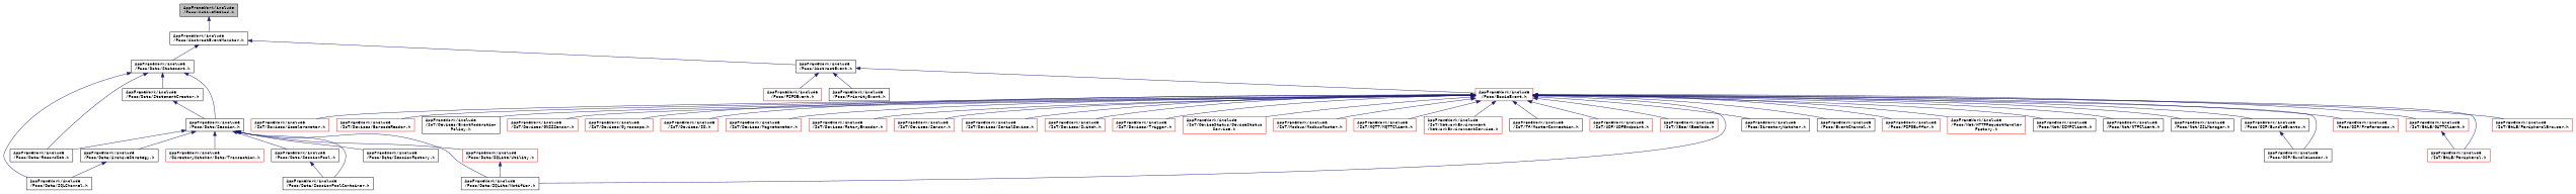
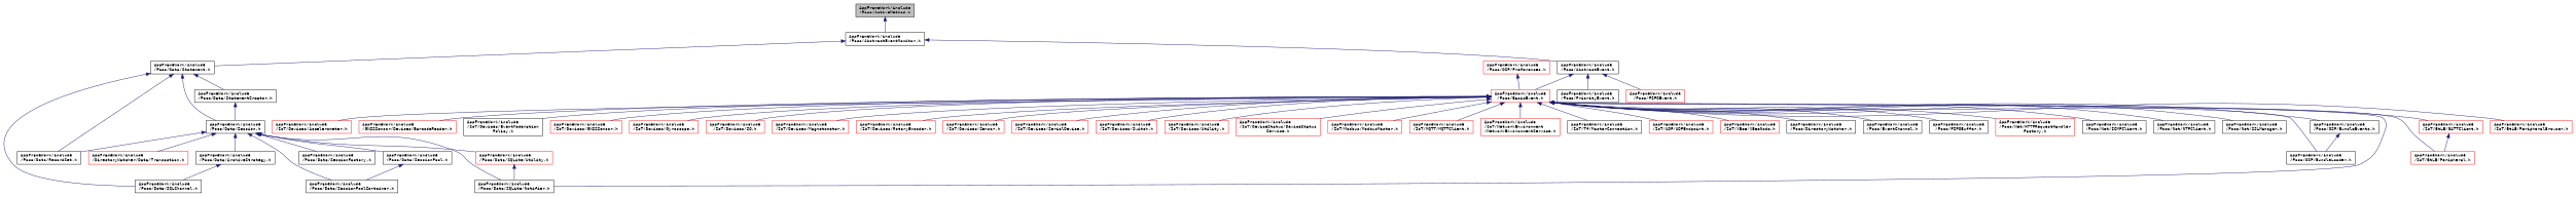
  digraph {
    fontname="DejaVu Sans Mono"
    node [color=red fillcolor=white fontname="DejaVu Sans Mono" fontsize=10 shape=record style=filled]
    edge [color=midnightblue dir=back fontname="DejaVu Sans Mono" fontsize=10 labelfontname=Helvetica labelfontsize=10 style=solid]
    n1 [color=black fillcolor=grey75 fontcolor=black height=0.2 label="AppFrameWork/include\l/Poco/ActiveMethod.h" width=0.4]
    n2 [color=black height=0.2 label="AppFrameWork/include\l/Poco/AbstractEventMonitor.h" width=0.4]
    n3 [color=black height=0.2 label="AppFrameWork/include\l/Poco/Data/Statement.h" width=0.4]
    n4 [color=black height=0.2 label="AppFrameWork/include\l/Poco/AbstractEvent.h" width=0.4]
    n5 [color=black height=0.2 label="AppFrameWork/include\l/Poco/Data/RecordSet.h" width=0.4]
    n6 [color=black height=0.2 label="AppFrameWork/include\l/Poco/Data/Session.h" width=0.4]
    n7 [color=black height=0.2 label="AppFrameWork/include\l/Poco/Data/SQLChannel.h" width=0.4]
    n8 [color=black height=0.2 label="AppFrameWork/include\l/Poco/Data/StatementCreator.h" width=0.4]
    n9 [height=0.2 label="AppFrameWork/include\l/Poco/BasicEvent.h" width=0.4]
    n10 [height=0.2 label="AppFrameWork/include\l/Poco/FIFOEvent.h" width=0.4]
    n11 [color=black height=0.2 label="AppFrameWork/include\l/Poco/PriorityEvent.h" width=0.4]
    n12 [height=0.2 label="AppFrameWork/include\l/IoT/BtLE/GATTClient.h" width=0.4]
    n13 [height=0.2 label="AppFrameWork/include\l/IoT/BtLE/Peripheral.h" width=0.4]
    n14 [height=0.2 label="AppFrameWork/include\l/IoT/BtLE/PeripheralBrowser.h" width=0.4]
    n15 [height=0.2 label="AppFrameWork/include\l/IoT/Devices/Accelerometer.h" width=0.4]
-   n16 [height=0.2 label="AppFrameWork/include\l/IoT/Devices/BarcodeReader.h" width=0.4]
+   n16 [height=0.2 label="AppFrameWork/include\l/GNSSSensor/Devices/BarcodeReader.h" width=0.4]
    n17 [color=black height=0.2 label="AppFrameWork/include\l/IoT/Devices/EventModeration\lPolicy.h" width=0.4]
    n18 [height=0.2 label="AppFrameWork/include\l/IoT/Devices/GNSSSensor.h" width=0.4]
    n19 [height=0.2 label="AppFrameWork/include\l/IoT/Devices/Gyroscope.h" width=0.4]
    n20 [height=0.2 label="AppFrameWork/include\l/IoT/Devices/IO.h" width=0.4]
    n21 [height=0.2 label="AppFrameWork/include\l/IoT/Devices/Magnetometer.h" width=0.4]
    n22 [height=0.2 label="AppFrameWork/include\l/IoT/Devices/RotaryEncoder.h" width=0.4]
    n23 [height=0.2 label="AppFrameWork/include\l/IoT/Devices/Sensor.h" width=0.4]
    n24 [height=0.2 label="AppFrameWork/include\l/IoT/Devices/SerialDevice.h" width=0.4]
    n25 [height=0.2 label="AppFrameWork/include\l/IoT/Devices/Switch.h" width=0.4]
-   n26 [height=0.2 label="AppFrameWork/include\l/IoT/Devices/Trigger.h" width=0.4]
+   n26 [height=0.2 label="AppFrameWork/include\l/IoT/Devices/Utility.h" width=0.4]
    n27 [height=0.2 label="AppFrameWork/include\l/IoT/DeviceStatus/DeviceStatus\lService.h" width=0.4]
    n28 [height=0.2 label="AppFrameWork/include\l/IoT/Modbus/ModbusMaster.h" width=0.4]
    n29 [height=0.2 label="AppFrameWork/include\l/IoT/MQTT/MQTTClient.h" width=0.4]
    n30 [height=0.2 label="AppFrameWork/include\l/IoT/NetworkEnvironment\l/NetworkEnvironmentService.h" width=0.4]
    n31 [color=black height=0.2 label="AppFrameWork/include\l/IoT/Tf/MasterConnection.h" width=0.4]
    n32 [height=0.2 label="AppFrameWork/include\l/IoT/UDP/UDPEndpoint.h" width=0.4]
    n33 [height=0.2 label="AppFrameWork/include\l/IoT/XBee/XBeeNode.h" width=0.4]
    n34 [color=black height=0.2 label="AppFrameWork/include\l/Poco/Data/SQLite/Notifier.h" width=0.4]
    n35 [color=black height=0.2 label="AppFrameWork/include\l/Poco/DirectoryWatcher.h" width=0.4]
    n36 [color=black height=0.2 label="AppFrameWork/include\l/Poco/EventChannel.h" width=0.4]
-   n37 [height=0.2 label="AppFrameWork/include\l/Poco/FIFOBuffer.h" width=0.4]
+   n37 [color=black height=0.2 label="AppFrameWork/include\l/Poco/FIFOBuffer.h" width=0.4]
    n38 [height=0.2 label="AppFrameWork/include\l/Poco/Net/HTTPRequestHandler\lFactory.h" width=0.4]
    n39 [color=black height=0.2 label="AppFrameWork/include\l/Poco/Net/ICMPClient.h" width=0.4]
    n40 [color=black height=0.2 label="AppFrameWork/include\l/Poco/Net/NTPClient.h" width=0.4]
    n41 [color=black height=0.2 label="AppFrameWork/include\l/Poco/Net/SSLManager.h" width=0.4]
    n42 [color=black height=0.2 label="AppFrameWork/include\l/Poco/OSP/BundleEvents.h" width=0.4]
    n43 [color=black height=0.2 label="AppFrameWork/include\l/Poco/OSP/BundleLoader.h" width=0.4]
    n44 [height=0.2 label="AppFrameWork/include\l/Poco/OSP/Preferences.h" width=0.4]
    n45 [color=black height=0.2 label="AppFrameWork/include\l/Poco/Data/ArchiveStrategy.h" width=0.4]
    n46 [color=black height=0.2 label="AppFrameWork/include\l/Poco/Data/SessionFactory.h" width=0.4]
    n47 [color=black height=0.2 label="AppFrameWork/include\l/Poco/Data/SessionPool.h" width=0.4]
    n48 [color=black height=0.2 label="AppFrameWork/include\l/Poco/Data/SessionPoolContainer.h" width=0.4]
    n49 [height=0.2 label="AppFrameWork/include\l/Poco/Data/SQLite/Utility.h" width=0.4]
    n50 [height=0.2 label="AppFrameWork/include\l/DirectoryWatcher/Data/Transaction.h" width=0.4]
    n1 -> n2
    n2 -> n3
    n2 -> n4
    n3 -> n5
    n3 -> n6
    n3 -> n7
    n3 -> n8
    n4 -> n9
    n4 -> n10
    n4 -> n11
    n6 -> n5
    n6 -> n34
    n6 -> n45
    n6 -> n46
    n6 -> n47
    n6 -> n48
    n6 -> n49
    n6 -> n50
    n8 -> n6
    n9 -> n12
    n9 -> n13
    n9 -> n14
    n9 -> n15
    n9 -> n16
    n9 -> n17
    n9 -> n18
    n9 -> n19
    n9 -> n20
    n9 -> n21
    n9 -> n22
    n9 -> n23
    n9 -> n24
    n9 -> n25
    n9 -> n26
    n9 -> n27
    n9 -> n28
    n9 -> n29
    n9 -> n30
    n9 -> n31
    n9 -> n32
    n9 -> n33
    n9 -> n34
    n9 -> n35
    n9 -> n36
    n9 -> n37
    n9 -> n38
    n9 -> n39
    n9 -> n40
    n9 -> n41
    n9 -> n42
    n9 -> n43
-   n9 -> n44
+   n44 -> n9
    n12 -> n13
    n42 -> n43
    n45 -> n7
    n47 -> n48
    n49 -> n34
  }
